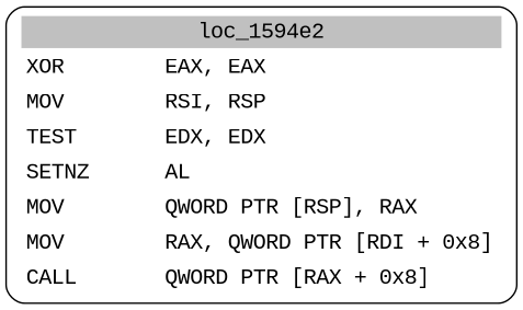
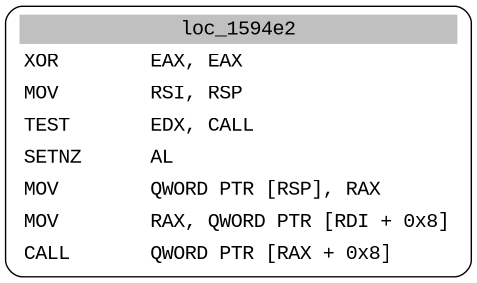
  digraph {
-   n1 [fontname="Courier New" label=<<table border="0" cellborder="0" cellpadding="3"><tr><td align="center" colspan="2" bgcolor="grey">loc_1594e2</td></tr><tr><td align="left">XOR        EAX, EAX</td></tr><tr><td align="left">MOV        RSI, RSP</td></tr><tr><td align="left">TEST       EDX, EDX</td></tr><tr><td align="left">SETNZ      AL</td></tr><tr><td align="left">MOV        QWORD PTR [RSP], RAX</td></tr><tr><td align="left">MOV        RAX, QWORD PTR [RDI + 0x8]</td></tr><tr><td align="left">CALL       QWORD PTR [RAX + 0x8]</td></tr></table>> shape=Mrecord]
+   n1 [fontname="Courier New" label=<<table border="0" cellborder="0" cellpadding="3"><tr><td align="center" colspan="2" bgcolor="grey">loc_1594e2</td></tr><tr><td align="left">XOR        EAX, EAX</td></tr><tr><td align="left">MOV        RSI, RSP</td></tr><tr><td align="left">TEST       EDX, CALL</td></tr><tr><td align="left">SETNZ      AL</td></tr><tr><td align="left">MOV        QWORD PTR [RSP], RAX</td></tr><tr><td align="left">MOV        RAX, QWORD PTR [RDI + 0x8]</td></tr><tr><td align="left">CALL       QWORD PTR [RAX + 0x8]</td></tr></table>> shape=Mrecord]
  }
